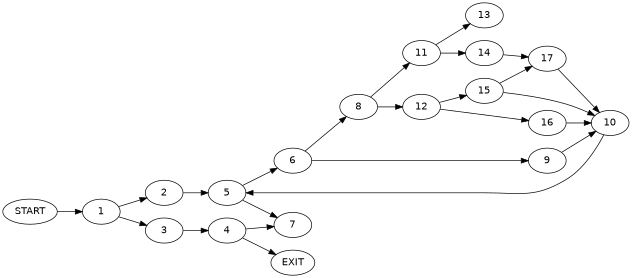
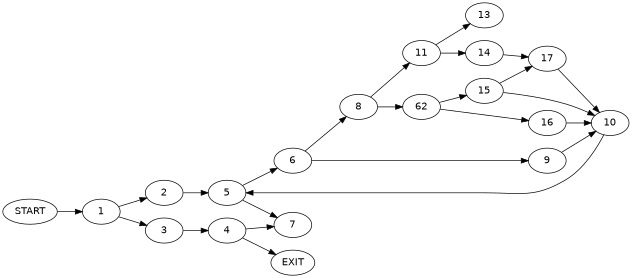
  digraph {
    fontname="DejaVu Sans"
    rankdir=LR
    node [fontname="DejaVu Sans"]
    edge [fontname="DejaVu Sans"]
    n1 [label=START]
    1
    2
    3
    n5 [label=EXIT]
    5
    4
    6
    7
    8
    9
    11
-   12
+   12 [label=62]
    10
    13
    14
    15
    16
    17
    n1 -> 1
    1 -> 2
    1 -> 3
    2 -> 5
    3 -> 4
    5 -> 6
    5 -> 7
    4 -> n5
    4 -> 7
    6 -> 8
    6 -> 9
    8 -> 11
    8 -> 12
    9 -> 10
    11 -> 13
    11 -> 14
    12 -> 15
    12 -> 16
    10 -> 5
    14 -> 17
    15 -> 10
    15 -> 17
    16 -> 10
    17 -> 10
  }
